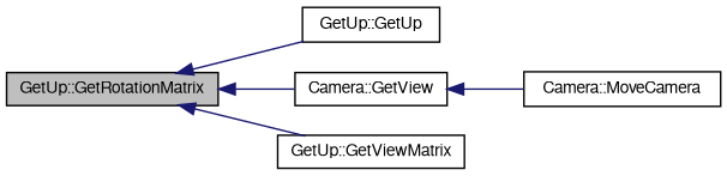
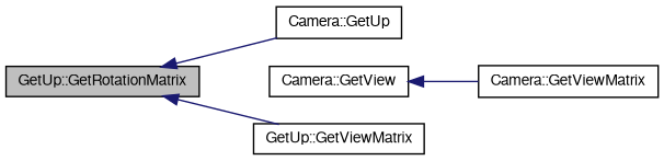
  digraph {
    rankdir=LR
    node [color=black fontname=FreeSans fontsize=10 shape=record]
    edge [color=midnightblue dir=back fontname=FreeSans fontsize=10 labelfontname=FreeSans labelfontsize=10 style=solid]
    n1 [fillcolor=grey75 fontcolor=black height=0.2 label="GetUp::GetRotationMatrix" style=filled width=0.4]
-   n2 [height=0.2 label="GetUp::GetUp" width=0.4]
+   n2 [height=0.2 label="Camera::GetUp" width=0.4]
    n3 [height=0.2 label="Camera::GetView" width=0.4]
    n4 [height=0.2 label="GetUp::GetViewMatrix" width=0.4]
-   n5 [height=0.2 label="Camera::MoveCamera" width=0.4]
+   n5 [height=0.2 label="Camera::GetViewMatrix" width=0.4]
    n1 -> n2
-   n1 -> n3
    n1 -> n4
    n3 -> n5
  }
